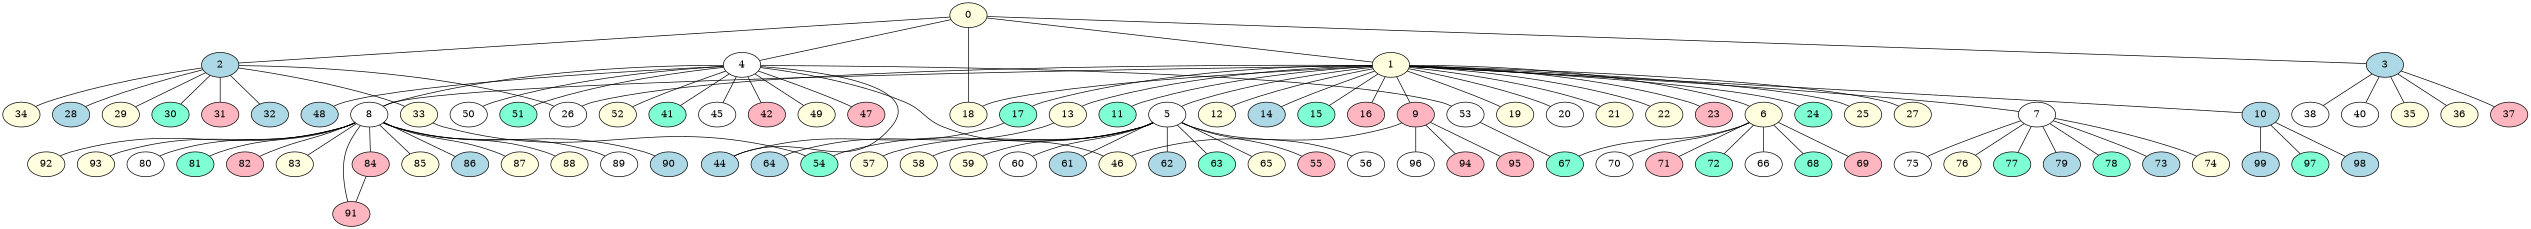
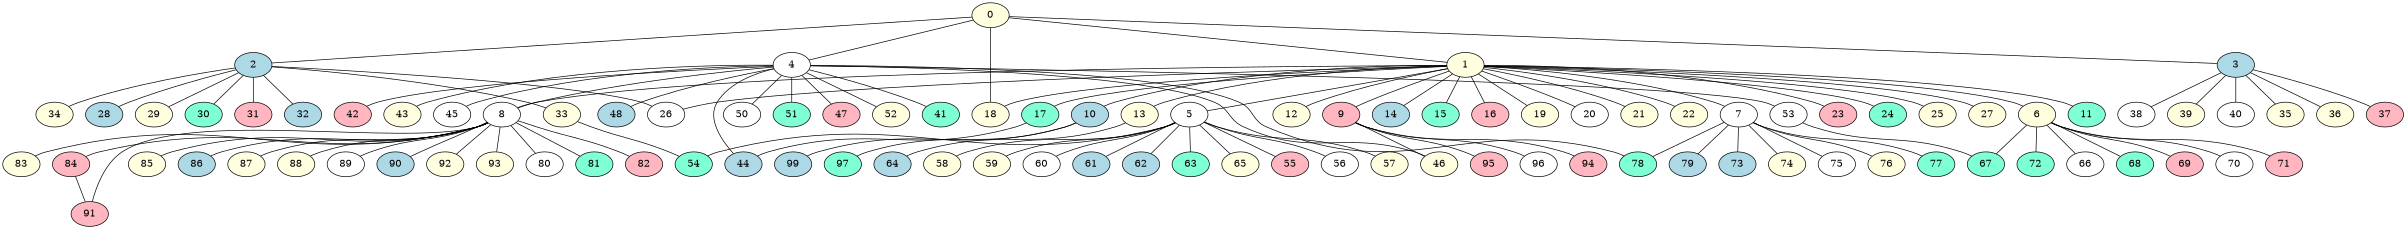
  graph {
    node [fillcolor=lightyellow style=filled]
    0
    1
    2 [fillcolor=lightblue]
    3 [fillcolor=lightblue]
    4 [fillcolor=white]
    18
    5 [fillcolor=white]
    6
    7 [fillcolor=white]
    8 [fillcolor=white]
    9 [fillcolor=lightpink]
    10 [fillcolor=lightblue]
    11 [fillcolor=aquamarine]
    12
    13
    14 [fillcolor=lightblue]
    15 [fillcolor=aquamarine]
    16 [fillcolor=lightpink]
    17 [fillcolor=aquamarine]
    19
    20 [fillcolor=white]
    21
    22
    23 [fillcolor=lightpink]
    24 [fillcolor=aquamarine]
    25
    26 [fillcolor=white]
    27
    32 [fillcolor=lightblue]
    34
    33
    28 [fillcolor=lightblue]
    29
    30 [fillcolor=aquamarine]
    31 [fillcolor=lightpink]
    35
    36
    37 [fillcolor=lightpink]
    38 [fillcolor=white]
+   39
    40 [fillcolor=white]
    41 [fillcolor=aquamarine]
    42 [fillcolor=lightpink]
-   43 [label=49]
+   43
    44 [fillcolor=lightblue]
    45 [fillcolor=white]
    46
    47 [fillcolor=lightpink]
    48 [fillcolor=lightblue]
    50 [fillcolor=white]
    51 [fillcolor=aquamarine]
    52
    53 [fillcolor=white]
    78 [fillcolor=aquamarine]
    65
    54 [fillcolor=aquamarine]
    55 [fillcolor=lightpink]
    56 [fillcolor=white]
    57
    58
    59
    60 [fillcolor=white]
    61 [fillcolor=lightblue]
    62 [fillcolor=lightblue]
    63 [fillcolor=aquamarine]
    66 [fillcolor=white]
    67 [fillcolor=aquamarine]
    68 [fillcolor=aquamarine]
    69 [fillcolor=lightpink]
    70 [fillcolor=white]
    71 [fillcolor=lightpink]
    72 [fillcolor=aquamarine]
    73 [fillcolor=lightblue]
    74
    75 [fillcolor=white]
    76
    77 [fillcolor=aquamarine]
    79 [fillcolor=lightblue]
    80 [fillcolor=white]
    81 [fillcolor=aquamarine]
    82 [fillcolor=lightpink]
    83
    84 [fillcolor=lightpink]
    85
    86 [fillcolor=lightblue]
    87
    88
    89 [fillcolor=white]
    90 [fillcolor=lightblue]
    91 [fillcolor=lightpink]
    92
    93
    96 [fillcolor=white]
    94 [fillcolor=lightpink]
    95 [fillcolor=lightpink]
-   98 [fillcolor=lightblue]
    99 [fillcolor=lightblue]
    97 [fillcolor=aquamarine]
    64 [fillcolor=lightblue]
    0 -- 1
    0 -- 2
    0 -- 3
    0 -- 4
    0 -- 18
    1 -- 18
    1 -- 5
    1 -- 6
    1 -- 7
    1 -- 8
    1 -- 9
    1 -- 10
    1 -- 11
    1 -- 12
    1 -- 13
    1 -- 14
    1 -- 15
    1 -- 16
    1 -- 17
    1 -- 19
    1 -- 20
    1 -- 21
    1 -- 22
    1 -- 23
    1 -- 24
    1 -- 25
    1 -- 26
    1 -- 27
    2 -- 26
    2 -- 32
    2 -- 34
    2 -- 33
    2 -- 28
    2 -- 29
    2 -- 30
    2 -- 31
    3 -- 35
    3 -- 36
    3 -- 37
    3 -- 38
+   3 -- 39
    3 -- 40
    4 -- 8
    4 -- 41
    4 -- 42
    4 -- 43
    4 -- 44
    4 -- 45
    4 -- 46
    4 -- 47
    4 -- 48
    4 -- 50
    4 -- 51
    4 -- 52
    4 -- 53
+   4 -- 78
    5 -- 65
    5 -- 54
    5 -- 55
    5 -- 56
    5 -- 57
    5 -- 58
    5 -- 59
    5 -- 60
    5 -- 61
    5 -- 62
    5 -- 63
    6 -- 66
    6 -- 67
    6 -- 68
    6 -- 69
    6 -- 70
    6 -- 71
    6 -- 72
    7 -- 78
    7 -- 73
    7 -- 74
    7 -- 75
    7 -- 76
    7 -- 77
    7 -- 79
    8 -- 80
    8 -- 81
    8 -- 82
    8 -- 83
    8 -- 84
    8 -- 85
    8 -- 86
    8 -- 87
    8 -- 88
    8 -- 89
    8 -- 90
    8 -- 91
    8 -- 92
    8 -- 93
    9 -- 46
    9 -- 96
    9 -- 94
    9 -- 95
-   10 -- 98
    10 -- 99
    10 -- 97
    13 -- 64
    17 -- 44
    33 -- 54
    53 -- 67
    84 -- 91
  }
